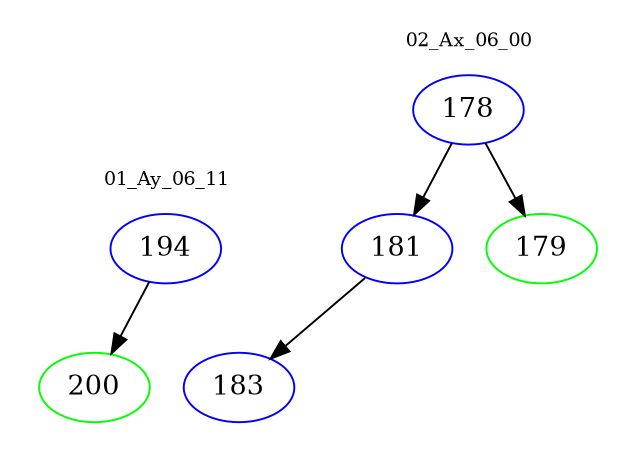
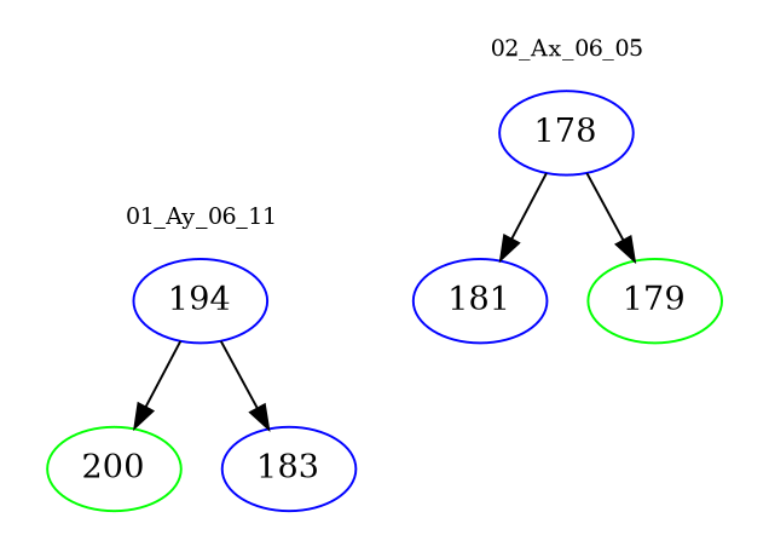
  digraph {
    node [color=blue]
    edge [color=black]
    n1 [label=194]
    n2 [label=183]
    n3 [color=green label=200]
    n4 [label=178]
    n5 [label=181]
    n6 [color=green label=179]
    subgraph cluster_1 {
      color=white
      fontsize=10
      label="01_Ay_06_11"
      n1
      n2
      n3
    }
    subgraph cluster_2 {
      color=white
      fontsize=10
-     label="02_Ax_06_00"
+     label="02_Ax_06_05"
      n4
      n5
      n6
    }
-   n5 -> n2
+   n1 -> n2
    n1 -> n3
    n4 -> n5
    n4 -> n6
  }
